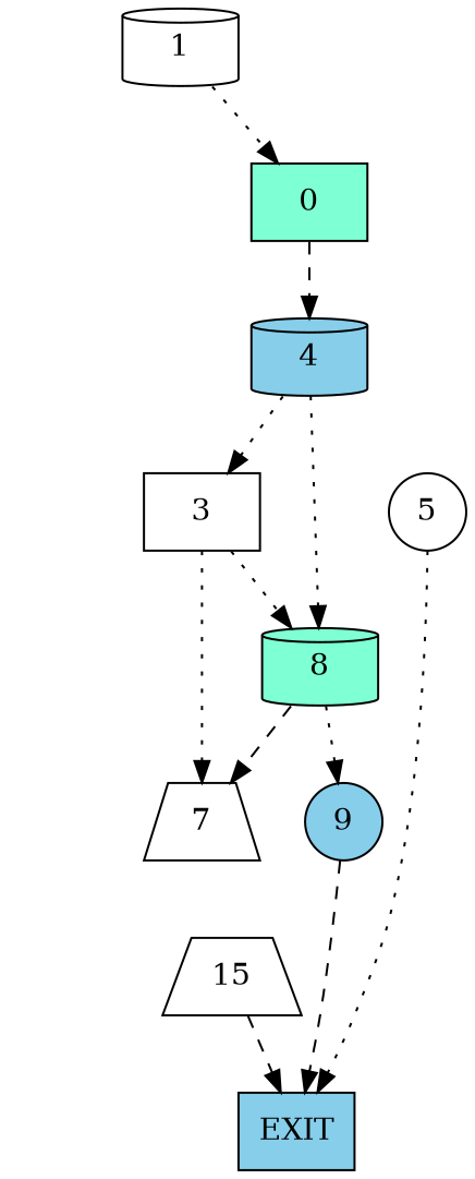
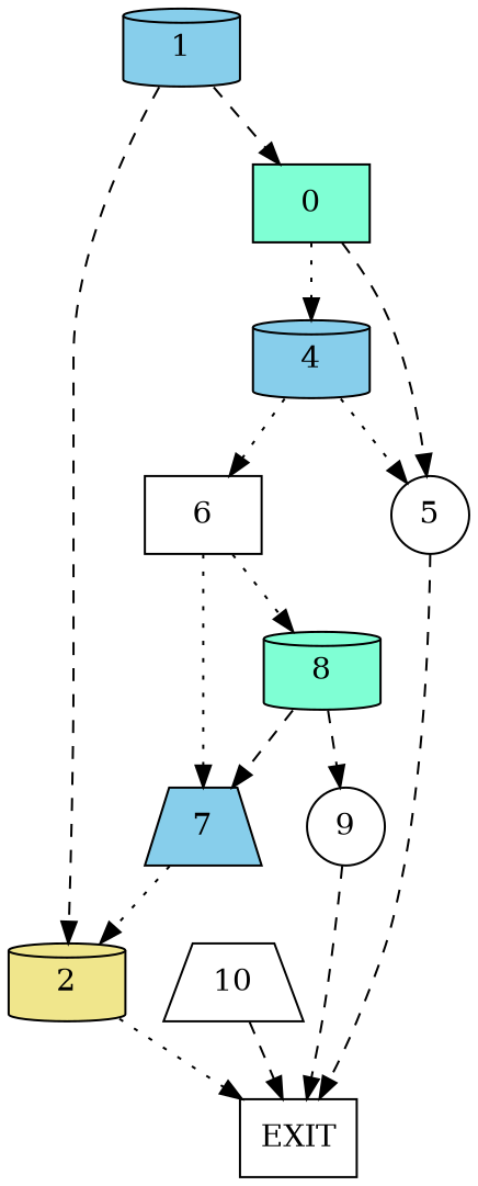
  digraph {
    node [fillcolor=white shape=cylinder style=filled]
    edge [style=dotted]
-   1
+   1 [fillcolor=skyblue]
+   2 [fillcolor=khaki]
    n3 [fillcolor=aquamarine label=0 shape=box]
-   10 [shape=trapezium label=15]
-   n5 [fillcolor=skyblue label=EXIT shape=box]
+   10 [shape=trapezium]
+   n5 [label=EXIT shape=box]
    4 [fillcolor=skyblue]
    5 [shape=circle]
-   6 [shape=box label=3]
-   7 [shape=trapezium]
+   6 [shape=box]
+   7 [fillcolor=skyblue shape=trapezium]
    8 [fillcolor=aquamarine]
-   9 [fillcolor=skyblue shape=circle]
-   1 -> n3
-   n3 -> 4 [style=dashed]
+   9 [shape=circle]
+   1 -> 2 [style=dashed]
+   1 -> n3 [style=dashed]
+   2 -> n5
+   n3 -> 4
+   n3 -> 5 [style=dashed]
    10 -> n5 [style=dashed]
-   4 -> 8
+   4 -> 5
    4 -> 6
-   5 -> n5
+   5 -> n5 [style=dashed]
    6 -> 7
    6 -> 8
+   7 -> 2
    8 -> 7 [style=dashed]
-   8 -> 9
+   8 -> 9 [style=dashed]
    9 -> n5 [style=dashed]
  }
